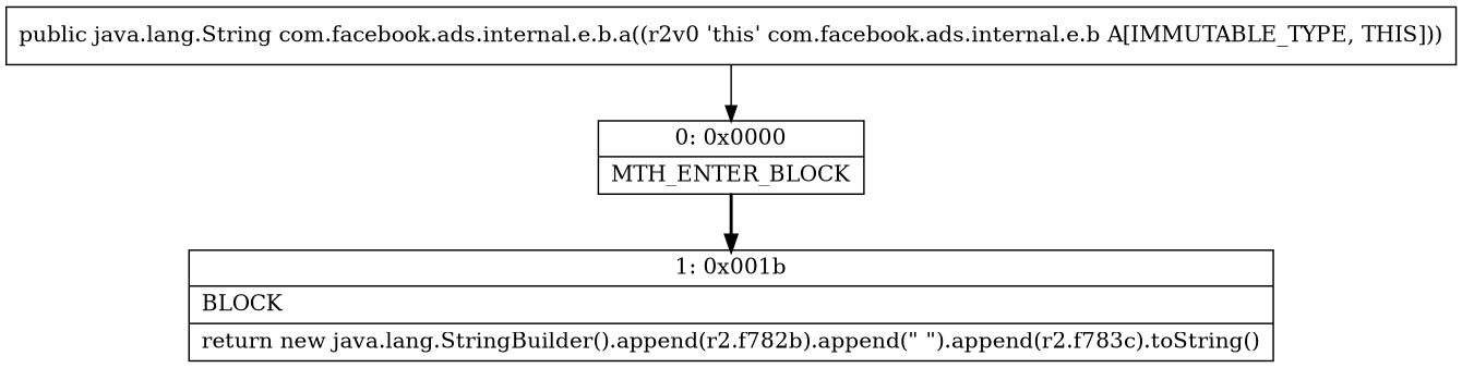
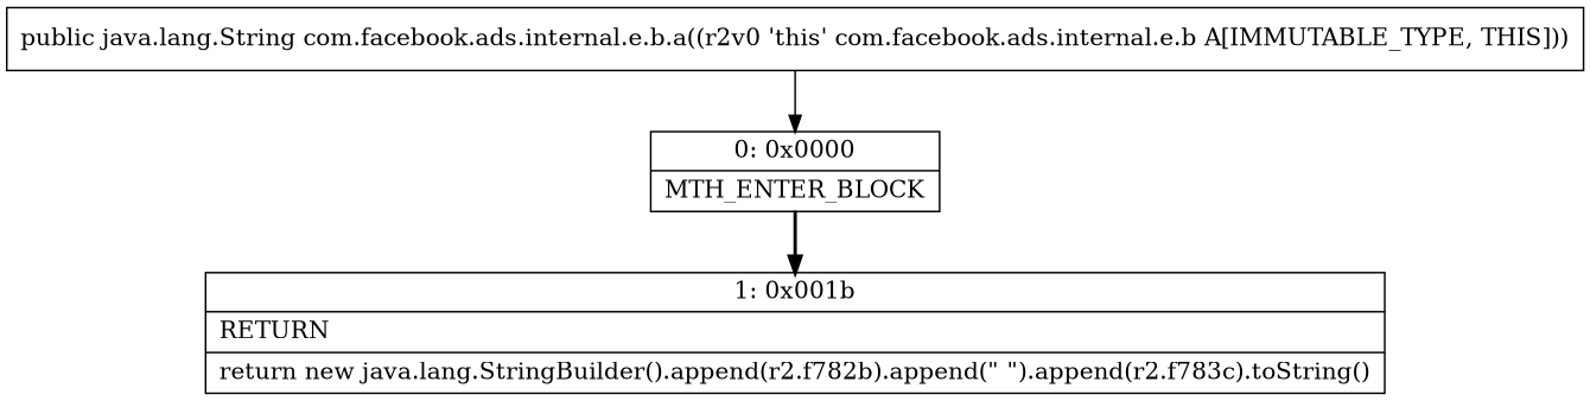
  digraph {
    node [shape=record]
    edge [arrowhead=normal]
    n1 [label="{0\:\ 0x0000|MTH_ENTER_BLOCK\l}"]
-   n2 [label="{1\:\ 0x001b|BLOCK\l|return new java.lang.StringBuilder().append(r2.f782b).append(\" \").append(r2.f783c).toString()\l}"]
+   n2 [label="{1\:\ 0x001b|RETURN\l|return new java.lang.StringBuilder().append(r2.f782b).append(\" \").append(r2.f783c).toString()\l}"]
    n3 [label="{public java.lang.String com.facebook.ads.internal.e.b.a((r2v0 'this' com.facebook.ads.internal.e.b A[IMMUTABLE_TYPE, THIS])) }"]
    n1 -> n2 [style=bold]
    n3 -> n1 [style=solid]
  }
